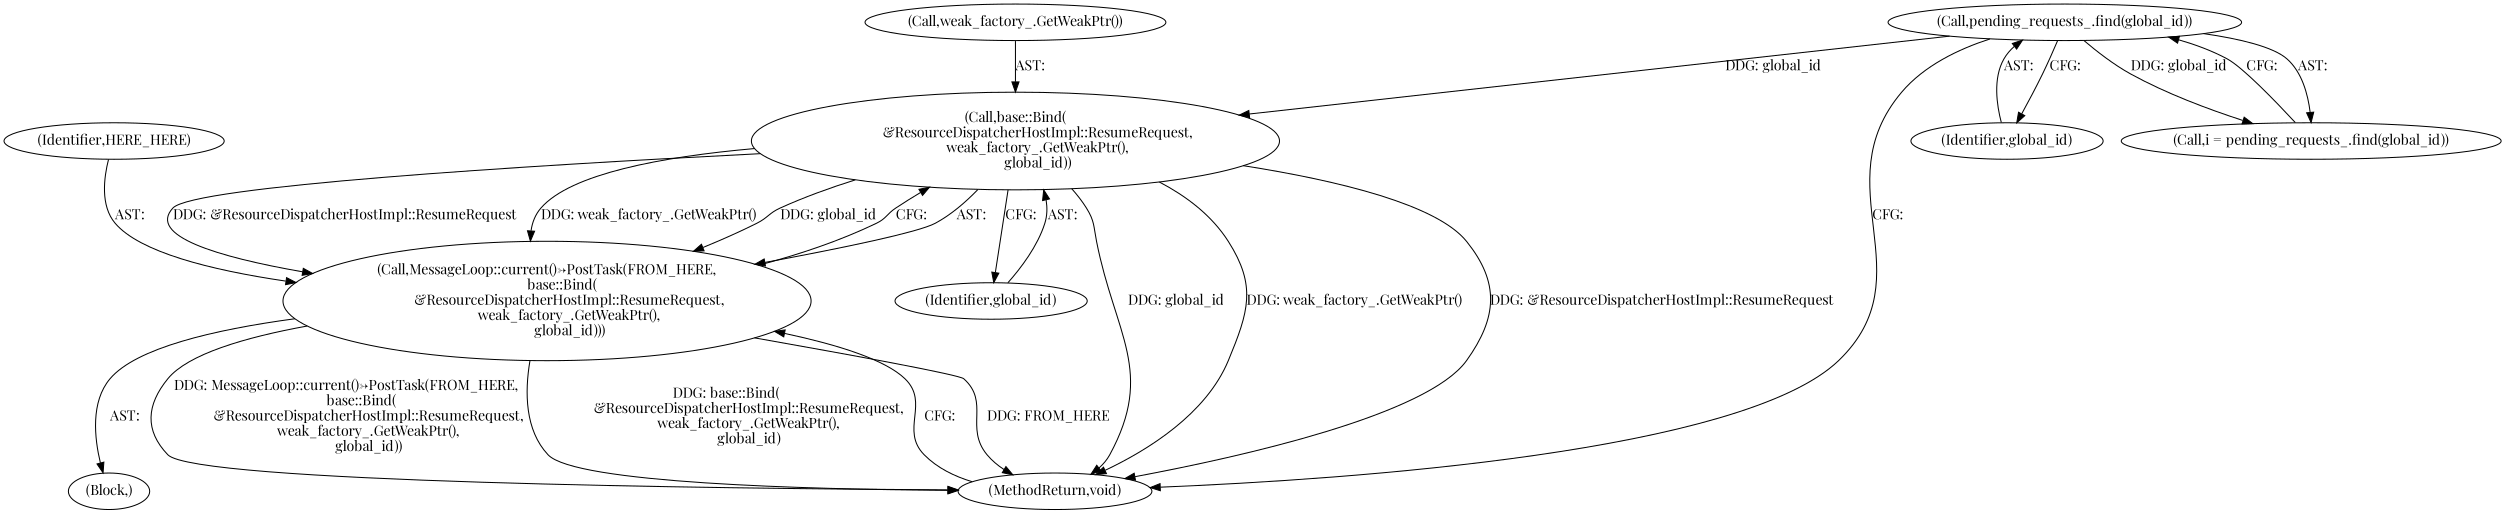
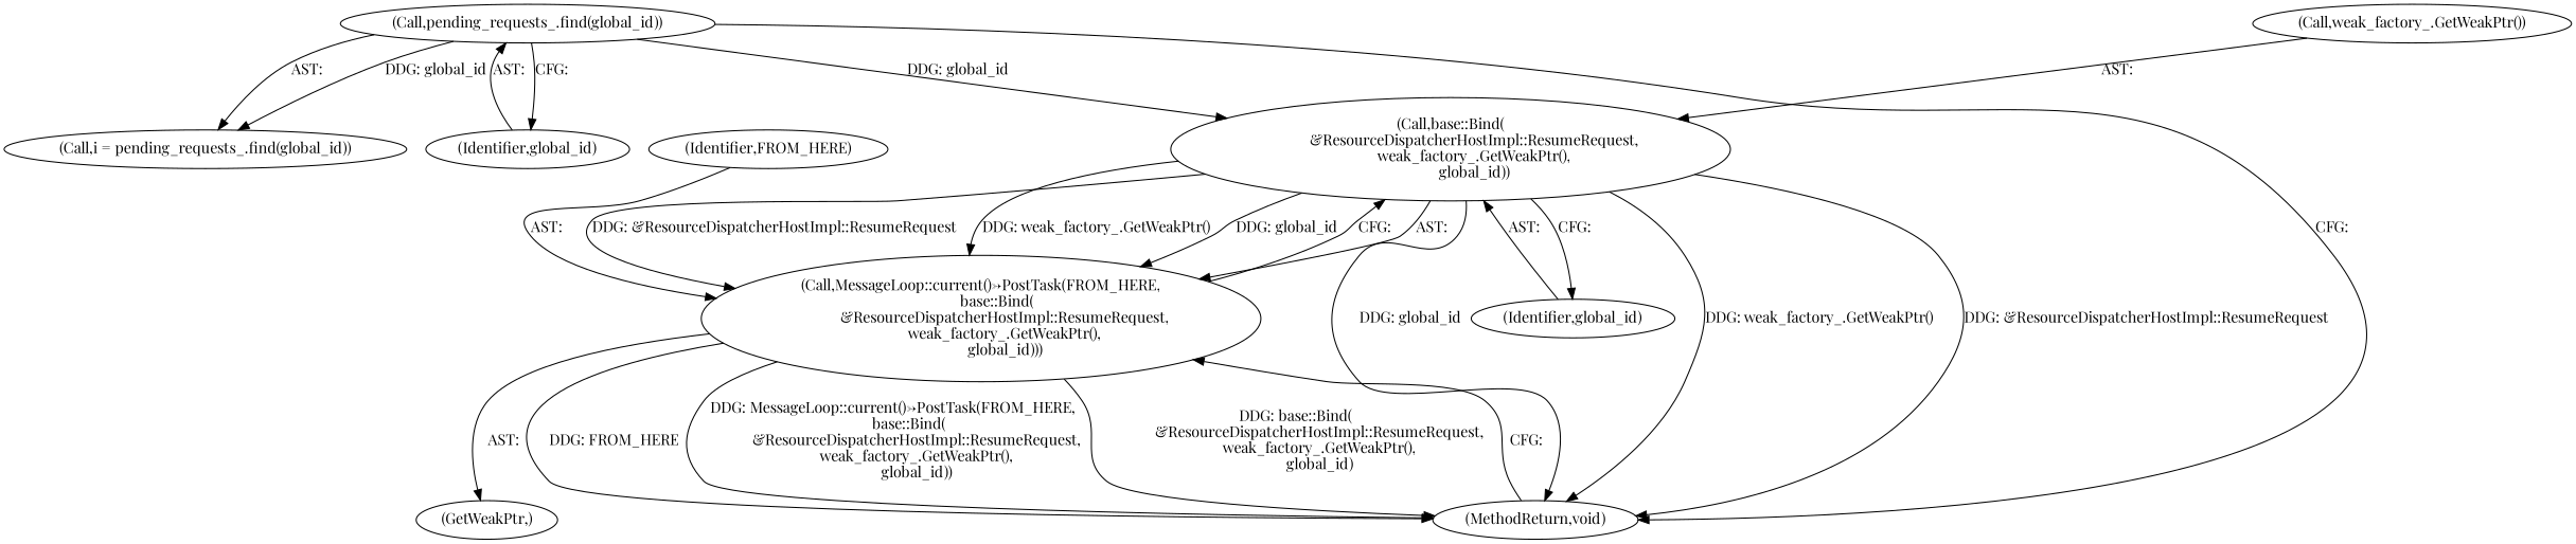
  digraph {
    fontname="Playfair Display"
    node [fontname="Playfair Display"]
    edge [fontname="Playfair Display"]
    n1 [label="(Call,base::Bind(\n            &ResourceDispatcherHostImpl::ResumeRequest,\n            weak_factory_.GetWeakPtr(),\n            global_id))"]
    n2 [label="(Call,MessageLoop::current()->PostTask(FROM_HERE,\n        base::Bind(\n            &ResourceDispatcherHostImpl::ResumeRequest,\n            weak_factory_.GetWeakPtr(),\n            global_id)))"]
    n3 [label="(Identifier,global_id)"]
    n4 [label="(MethodReturn,void)"]
-   n5 [label="(Block,)"]
+   n5 [label="(GetWeakPtr,)"]
    n6 [label="(Call,pending_requests_.find(global_id))"]
    n7 [label="(Identifier,global_id)"]
    n8 [label="(Call,i = pending_requests_.find(global_id))"]
    n9 [label="(Call,weak_factory_.GetWeakPtr())"]
-   n10 [label="(Identifier,HERE_HERE)"]
+   n10 [label="(Identifier,FROM_HERE)"]
    n1 -> n2 [label="AST: "]
    n1 -> n2 [label="DDG: &ResourceDispatcherHostImpl::ResumeRequest"]
    n1 -> n2 [label="DDG: weak_factory_.GetWeakPtr()"]
    n1 -> n2 [label="DDG: global_id"]
    n1 -> n3 [label="CFG: "]
    n1 -> n4 [label="DDG: global_id"]
    n1 -> n4 [label="DDG: weak_factory_.GetWeakPtr()"]
    n1 -> n4 [label="DDG: &ResourceDispatcherHostImpl::ResumeRequest"]
    n2 -> n1 [label="CFG: "]
    n2 -> n4 [label="DDG: FROM_HERE"]
    n2 -> n4 [label="DDG: MessageLoop::current()->PostTask(FROM_HERE,\n        base::Bind(\n            &ResourceDispatcherHostImpl::ResumeRequest,\n            weak_factory_.GetWeakPtr(),\n            global_id))"]
    n2 -> n4 [label="DDG: base::Bind(\n            &ResourceDispatcherHostImpl::ResumeRequest,\n            weak_factory_.GetWeakPtr(),\n            global_id)"]
    n2 -> n5 [label="AST: "]
    n3 -> n1 [label="AST: "]
    n4 -> n2 [label="CFG: "]
    n6 -> n1 [label="DDG: global_id"]
    n6 -> n4 [label="CFG: "]
    n6 -> n7 [label="CFG: "]
    n6 -> n8 [label="AST: "]
    n6 -> n8 [label="DDG: global_id"]
    n7 -> n6 [label="AST: "]
-   n8 -> n6 [label="CFG: "]
    n9 -> n1 [label="AST: "]
    n10 -> n2 [label="AST: "]
  }
